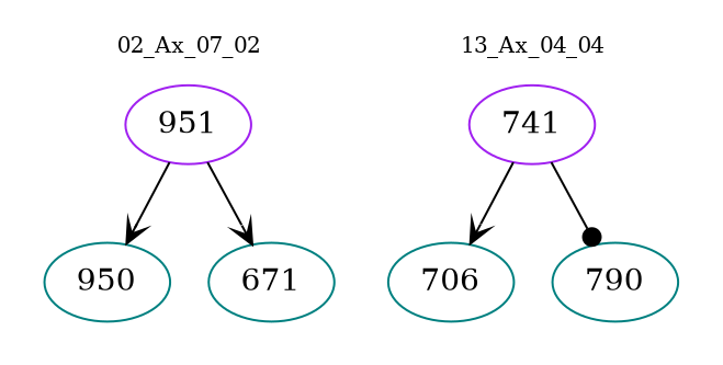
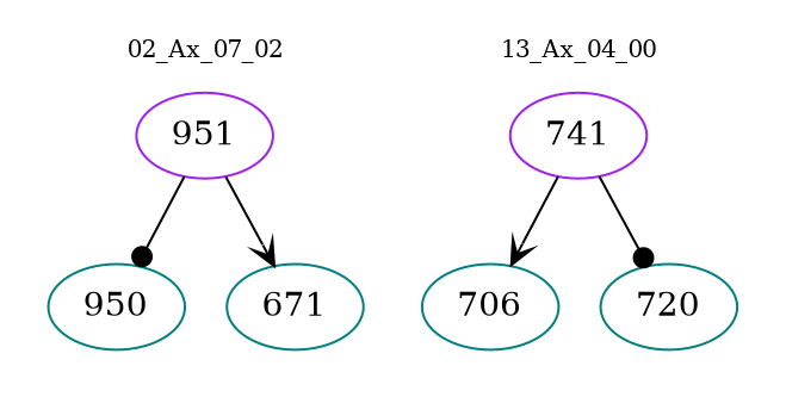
  digraph {
    node [color=teal]
    edge [arrowhead=dot color=black]
    n1 [color=purple label=951]
    n2 [label=950]
    n3 [label=671]
    n4 [color=purple label=741]
    n5 [label=706]
-   n6 [label=790]
+   n6 [label=720]
    subgraph cluster_1 {
      color=white
      fontsize=10
      label="02_Ax_07_02"
      n1
      n2
      n3
    }
    subgraph cluster_2 {
      color=white
      fontsize=10
-     label="13_Ax_04_04"
+     label="13_Ax_04_00"
      n4
      n5
      n6
    }
-   n1 -> n2 [arrowhead=vee]
+   n1 -> n2
    n1 -> n3 [arrowhead=vee]
    n4 -> n5 [arrowhead=vee]
    n4 -> n6
  }
